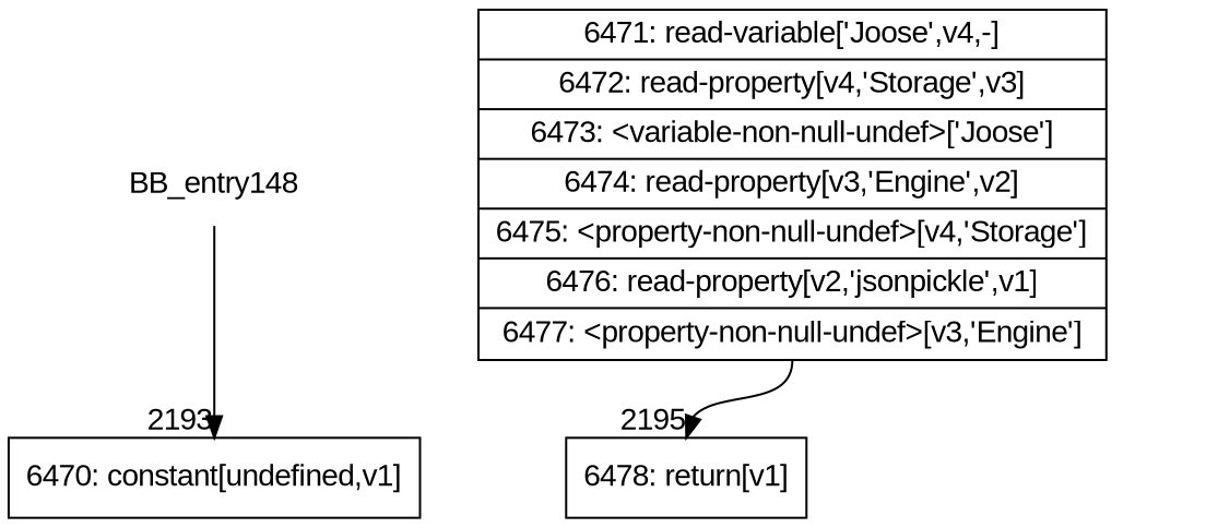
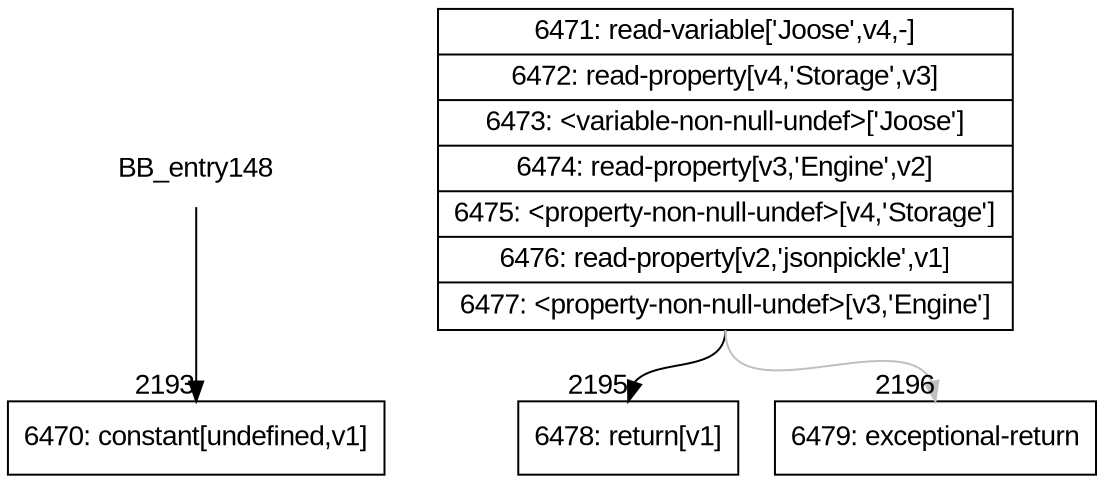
  digraph {
    fontname="Liberation Sans"
    rankdir=TD
    node [fontname="Liberation Sans" shape=record]
    edge [fontname="Liberation Sans" headport=n tailport=s]
    n1 [label=BB_entry148 shape=none]
    n2 [label="{6470: constant[undefined,v1]}"]
    n3 [label="{6471: read-variable['Joose',v4,-]|6472: read-property[v4,'Storage',v3]|6473: \<variable-non-null-undef\>['Joose']|6474: read-property[v3,'Engine',v2]|6475: \<property-non-null-undef\>[v4,'Storage']|6476: read-property[v2,'jsonpickle',v1]|6477: \<property-non-null-undef\>[v3,'Engine']}"]
    n4 [label="{6478: return[v1]}"]
+   n5 [label="{6479: exceptional-return}"]
    n1 -> n2 [headlabel="    2193"]
    n3 -> n4 [headlabel="      2195"]
+   n3 -> n5 [color=gray headlabel="      2196"]
  }
